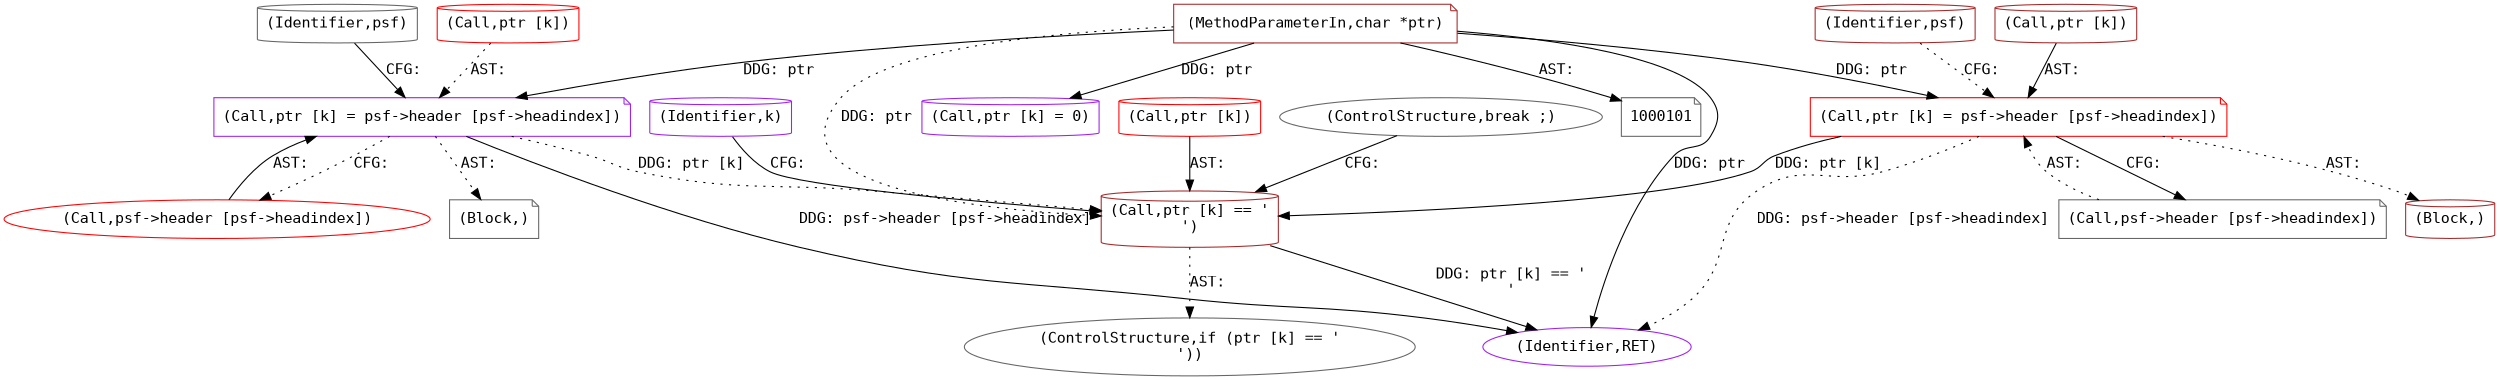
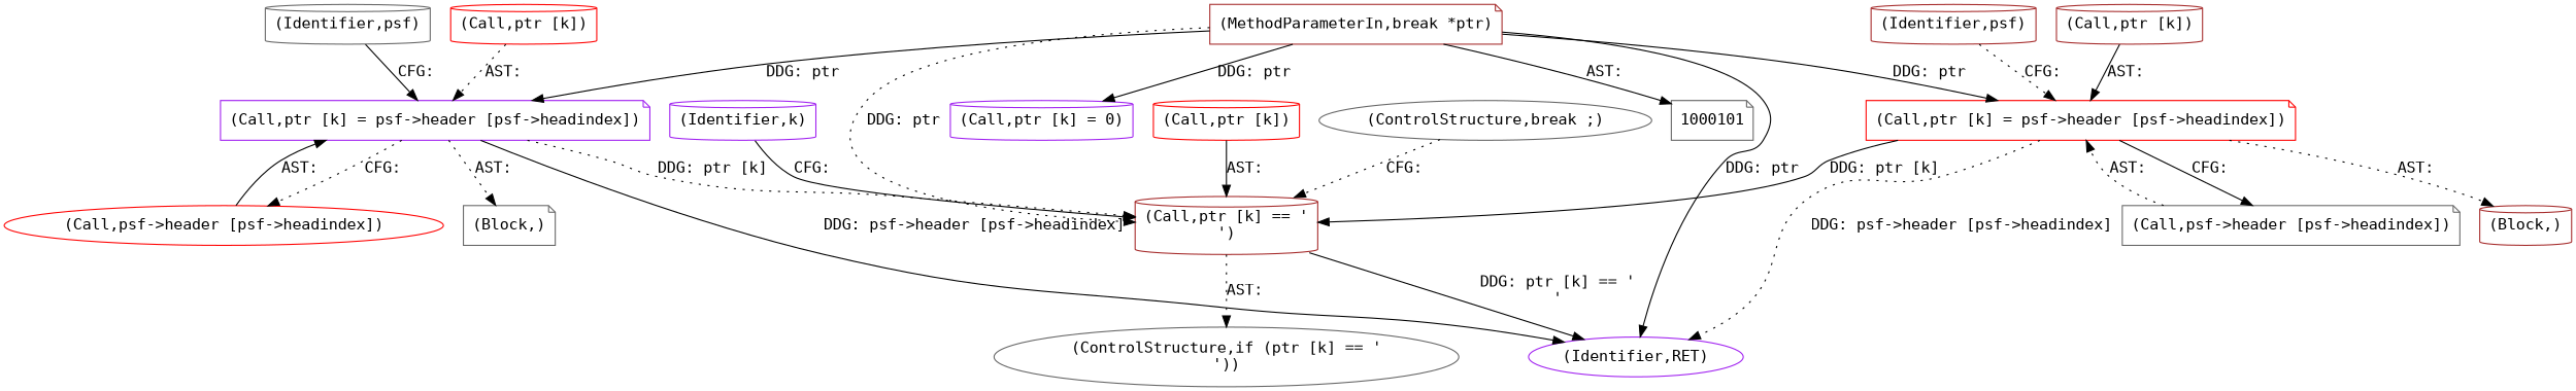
  digraph {
    fontname="DejaVu Sans Mono"
    node [color=gray40 fontname="DejaVu Sans Mono" shape=cylinder]
    edge [fontname="DejaVu Sans Mono" style=solid]
    n1 [color=brown label="(Call,ptr [k] == '\n')"]
    n2 [label="(ControlStructure,if (ptr [k] == '\n'))" shape=ellipse]
    n3 [color=purple label="(Identifier,RET)" shape=ellipse]
    n4 [color=purple label="(Call,ptr [k] = psf->header [psf->headindex])" shape=note]
    n5 [label="(Block,)" shape=note]
    n6 [color=red label="(Call,psf->header [psf->headindex])" shape=ellipse]
-   n7 [color=brown label="(MethodParameterIn,char *ptr)" shape=note]
+   n7 [color=brown label="(MethodParameterIn,break *ptr)" shape=note]
    n8 [color=red label="(Call,ptr [k] = psf->header [psf->headindex])" shape=note]
    n9 [color=purple label="(Call,ptr [k] = 0)"]
    1000101 [shape=note]
    n11 [label="(Call,psf->header [psf->headindex])" shape=note]
    n12 [color=brown label="(Block,)"]
    n13 [color=red label="(Call,ptr [k])"]
    n14 [label="(ControlStructure,break ;)" shape=ellipse]
    n15 [color=purple label="(Identifier,k)"]
    n16 [color=brown label="(Identifier,psf)"]
    n17 [color=red label="(Call,ptr [k])"]
    n18 [label="(Identifier,psf)"]
    n19 [color=brown label="(Call,ptr [k])"]
    n1 -> n2 [label="AST: " style=dotted]
    n1 -> n3 [label="DDG: ptr [k] == '\n'"]
    n4 -> n1 [label="DDG: ptr [k]" style=dotted]
    n4 -> n3 [label="DDG: psf->header [psf->headindex]"]
    n4 -> n5 [label="AST: " style=dotted]
    n4 -> n6 [label="CFG: " style=dotted]
    n6 -> n4 [label="AST: "]
    n7 -> n1 [label="DDG: ptr" style=dotted]
    n7 -> n3 [label="DDG: ptr"]
    n7 -> n4 [label="DDG: ptr"]
    n7 -> n8 [label="DDG: ptr"]
    n7 -> n9 [label="DDG: ptr"]
    n7 -> 1000101 [label="AST: "]
    n8 -> n1 [label="DDG: ptr [k]"]
    n8 -> n3 [label="DDG: psf->header [psf->headindex]" style=dotted]
    n8 -> n11 [label="CFG: "]
    n8 -> n12 [label="AST: " style=dotted]
    n11 -> n8 [label="AST: " style=dotted]
    n13 -> n1 [label="AST: "]
-   n14 -> n1 [label="CFG: "]
+   n14 -> n1 [label="CFG: " style=dotted]
    n15 -> n1 [label="CFG: "]
    n16 -> n8 [label="CFG: " style=dotted]
    n17 -> n4 [label="AST: " style=dotted]
    n18 -> n4 [label="CFG: "]
    n19 -> n8 [label="AST: "]
  }
